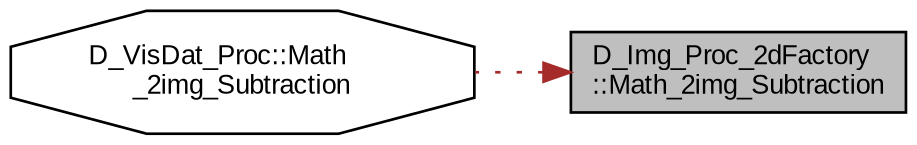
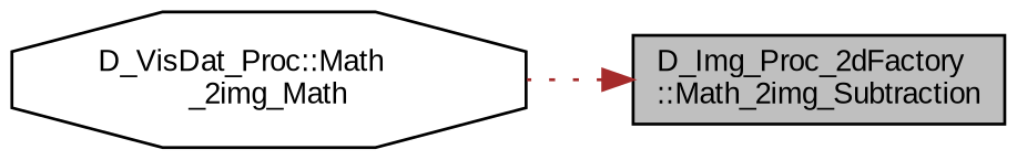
  digraph {
    rankdir=RL
    fontname="Liberation Sans"
    node [color=black fontname="Liberation Sans" fontsize=10 style=filled]
    n1 [fillcolor=grey75 fontcolor=black height=0.2 label="D_Img_Proc_2dFactory\l::Math_2img_Subtraction" shape=box width=0.4]
-   n2 [fillcolor=white height=0.2 label="D_VisDat_Proc::Math\l_2img_Subtraction" shape=octagon width=0.4]
+   n2 [fillcolor=white height=0.2 label="D_VisDat_Proc::Math\l_2img_Math" shape=octagon width=0.4]
    n1 -> n2 [color=brown dir=back fontname="Liberation Sans" fontsize=10 labelfontname=Helvetica labelfontsize=10 style=dotted]
  }
